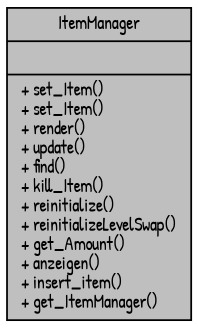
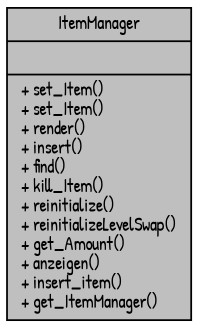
  digraph {
    fontname="Patrick Hand"
-   n1 [color=black fillcolor=grey75 fontcolor=black fontname="Patrick Hand" fontsize=10 height=0.2 label="{ItemManager\n||+ set_Item()\l+ set_Item()\l+ render()\l+ update()\l+ find()\l+ kill_Item()\l+ reinitialize()\l+ reinitializeLevelSwap()\l+ get_Amount()\l+ anzeigen()\l+ insert_item()\l+ get_ItemManager()\l}" shape=record style=filled width=0.4]
+   n1 [color=black fillcolor=grey75 fontcolor=black fontname="Patrick Hand" fontsize=10 height=0.2 label="{ItemManager\n||+ set_Item()\l+ set_Item()\l+ render()\l+ insert()\l+ find()\l+ kill_Item()\l+ reinitialize()\l+ reinitializeLevelSwap()\l+ get_Amount()\l+ anzeigen()\l+ insert_item()\l+ get_ItemManager()\l}" shape=record style=filled width=0.4]
  }
